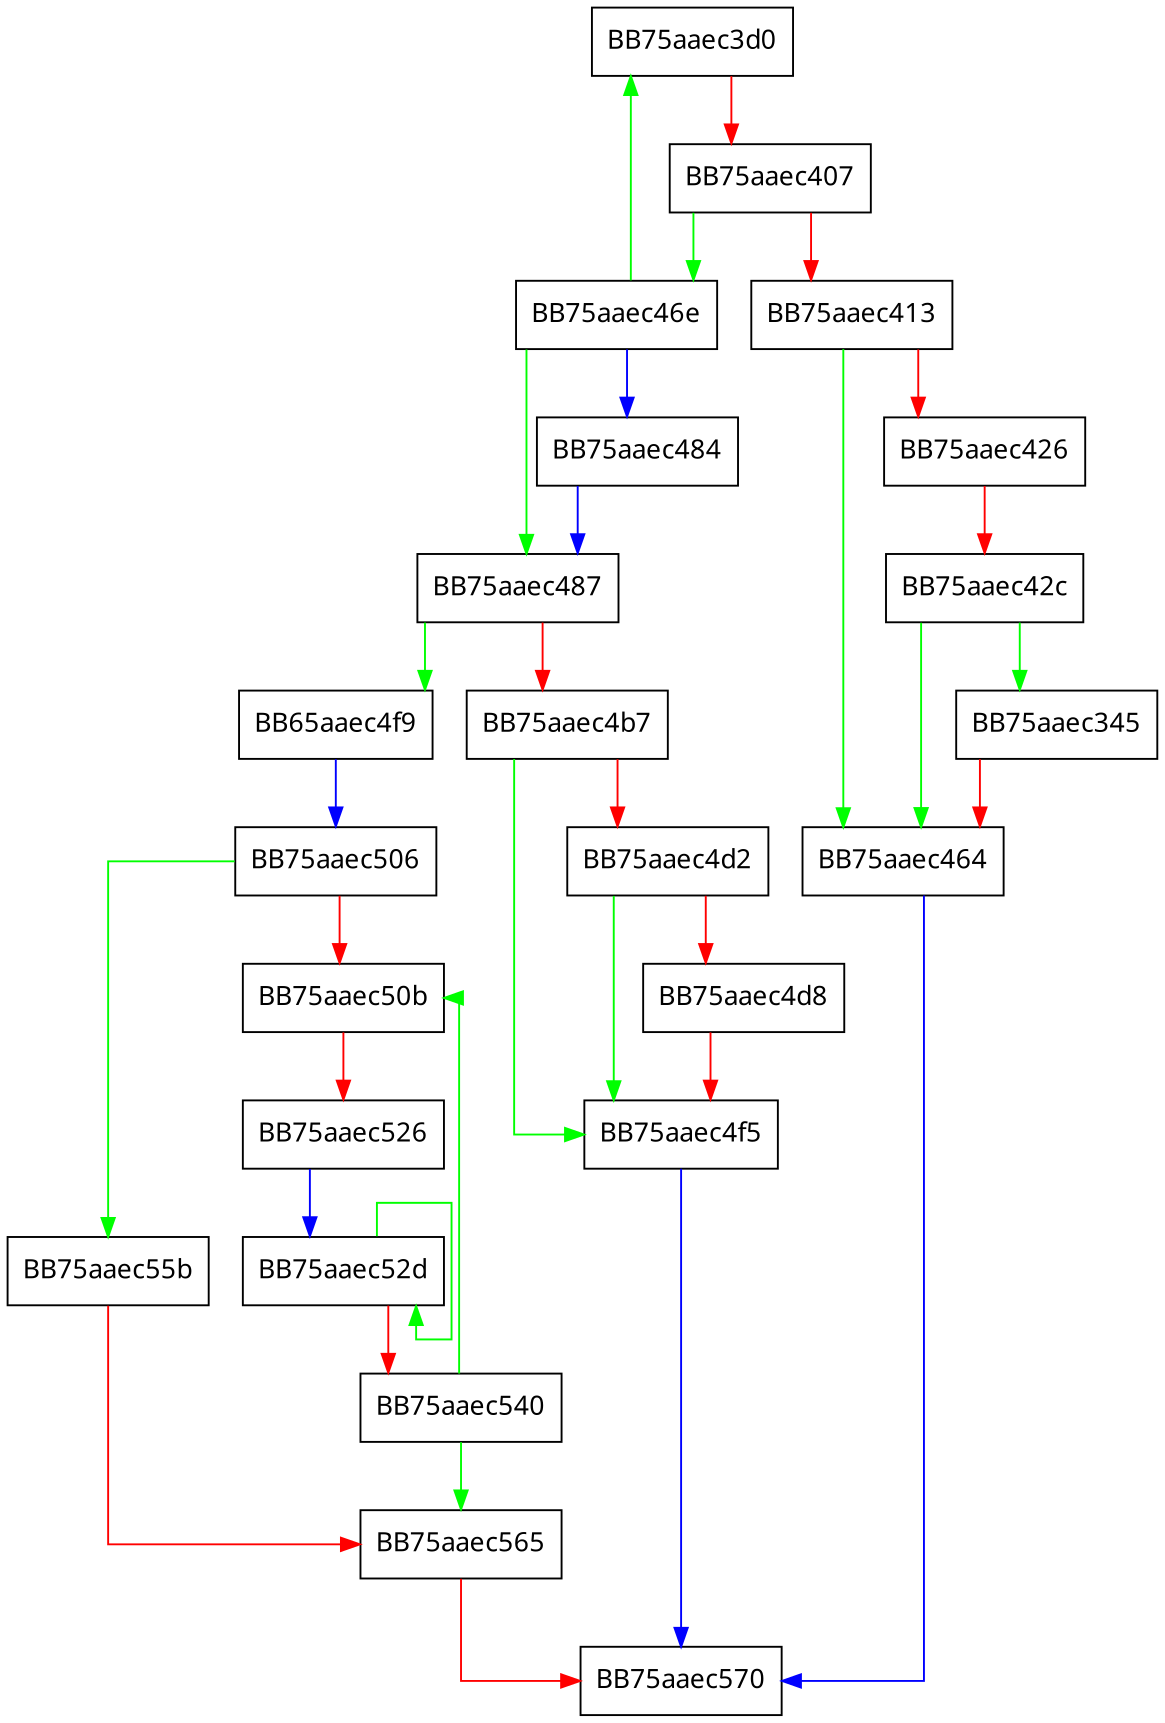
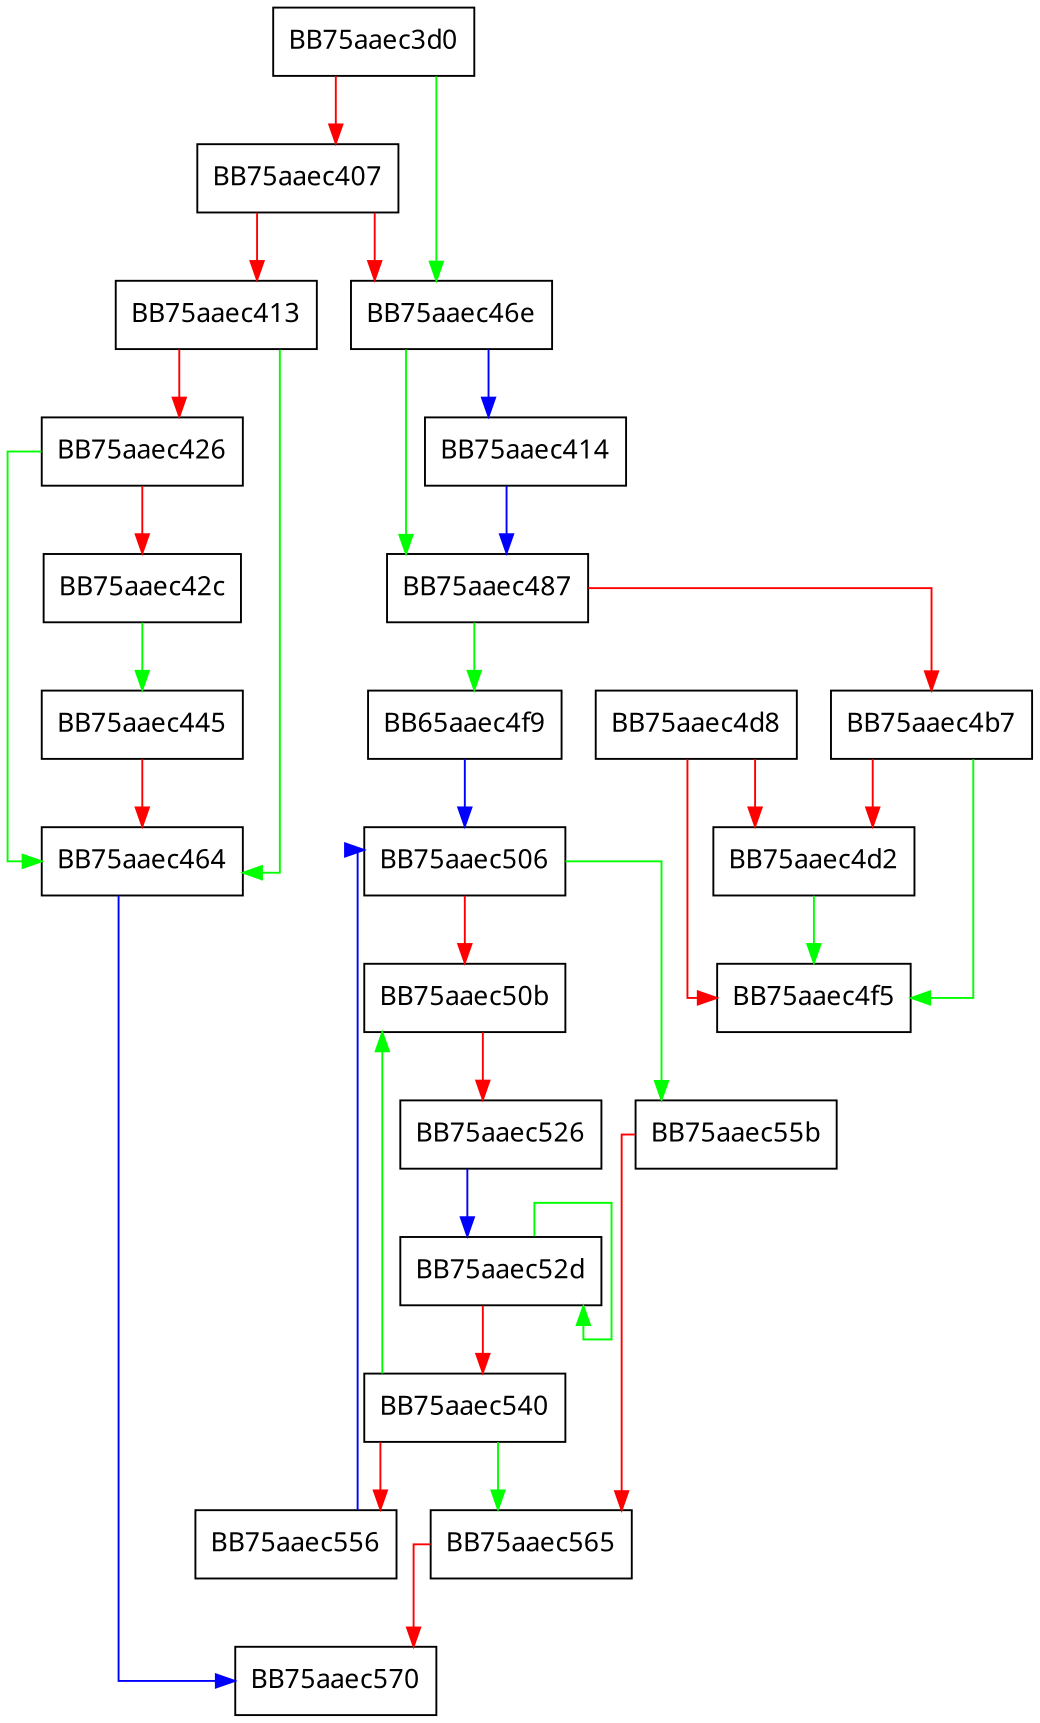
  digraph {
    fontname="Noto Sans"
    splines=ortho
    node [fontname="Noto Sans" shape=box]
    edge [color=red fontname="Noto Sans"]
    BB75aaec3d0
    BB75aaec46e
    BB75aaec407
    BB75aaec487
-   BB75aaec484
+   BB75aaec484 [label=BB75aaec414]
    BB75aaec413
    n7 [label=BB65aaec4f9]
    BB75aaec4b7
    BB75aaec464
    BB75aaec426
    BB75aaec570
    BB75aaec42c
-   BB75aaec445 [label=BB75aaec345]
+   BB75aaec445
    BB75aaec506
    BB75aaec4f5
    BB75aaec4d2
    BB75aaec55b
    BB75aaec50b
    BB75aaec4d8
    BB75aaec565
    BB75aaec526
    BB75aaec540
+   BB75aaec556
    BB75aaec52d
-   BB75aaec46e -> BB75aaec3d0 [color=green]
+   BB75aaec3d0 -> BB75aaec46e [color=green]
    BB75aaec3d0 -> BB75aaec407
    BB75aaec46e -> BB75aaec487 [color=green]
    BB75aaec46e -> BB75aaec484 [color=blue]
-   BB75aaec407 -> BB75aaec46e [color=green]
+   BB75aaec407 -> BB75aaec46e
    BB75aaec407 -> BB75aaec413
    BB75aaec487 -> n7 [color=green]
    BB75aaec487 -> BB75aaec4b7
    BB75aaec484 -> BB75aaec487 [color=blue]
    BB75aaec413 -> BB75aaec464 [color=green]
    BB75aaec413 -> BB75aaec426
    n7 -> BB75aaec506 [color=blue]
    BB75aaec4b7 -> BB75aaec4f5 [color=green]
    BB75aaec4b7 -> BB75aaec4d2
    BB75aaec464 -> BB75aaec570 [color=blue]
-   BB75aaec42c -> BB75aaec464 [color=green]
+   BB75aaec426 -> BB75aaec464 [color=green]
    BB75aaec426 -> BB75aaec42c
    BB75aaec42c -> BB75aaec445 [color=green]
    BB75aaec445 -> BB75aaec464
    BB75aaec506 -> BB75aaec55b [color=green]
    BB75aaec506 -> BB75aaec50b
-   BB75aaec4f5 -> BB75aaec570 [color=blue]
    BB75aaec4d2 -> BB75aaec4f5 [color=green]
-   BB75aaec4d2 -> BB75aaec4d8
+   BB75aaec4d8 -> BB75aaec4d2
    BB75aaec55b -> BB75aaec565
    BB75aaec50b -> BB75aaec526
    BB75aaec4d8 -> BB75aaec4f5
    BB75aaec565 -> BB75aaec570
    BB75aaec526 -> BB75aaec52d [color=blue]
    BB75aaec540 -> BB75aaec50b [color=green]
    BB75aaec540 -> BB75aaec565 [color=green]
+   BB75aaec540 -> BB75aaec556
+   BB75aaec556 -> BB75aaec506 [color=blue]
    BB75aaec52d -> BB75aaec540
    BB75aaec52d -> BB75aaec52d [color=green]
  }
